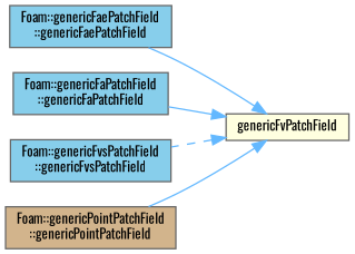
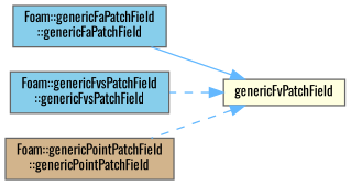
  digraph {
    fontname=Oswald
    rankdir=RL
    node [color=grey40 fillcolor=skyblue fontname=Oswald fontsize=10 shape=box style=filled]
    edge [color=steelblue1 dir=back fontname=Oswald fontsize=10 labelfontname=Helvetica labelfontsize=10 style=solid]
    n1 [color=gray40 fillcolor=lightyellow fontcolor=black height=0.2 label=genericFvPatchField width=0.4]
-   n2 [height=0.2 label="Foam::genericFaePatchField\l::genericFaePatchField" width=0.4]
    n3 [height=0.2 label="Foam::genericFaPatchField\l::genericFaPatchField" width=0.4]
    n4 [height=0.2 label="Foam::genericFvsPatchField\l::genericFvsPatchField" width=0.4]
    n5 [fillcolor=tan height=0.2 label="Foam::genericPointPatchField\l::genericPointPatchField" width=0.4]
-   n1 -> n2
    n1 -> n3
    n1 -> n4 [style=dashed]
-   n1 -> n5
+   n1 -> n5 [style=dashed]
  }
